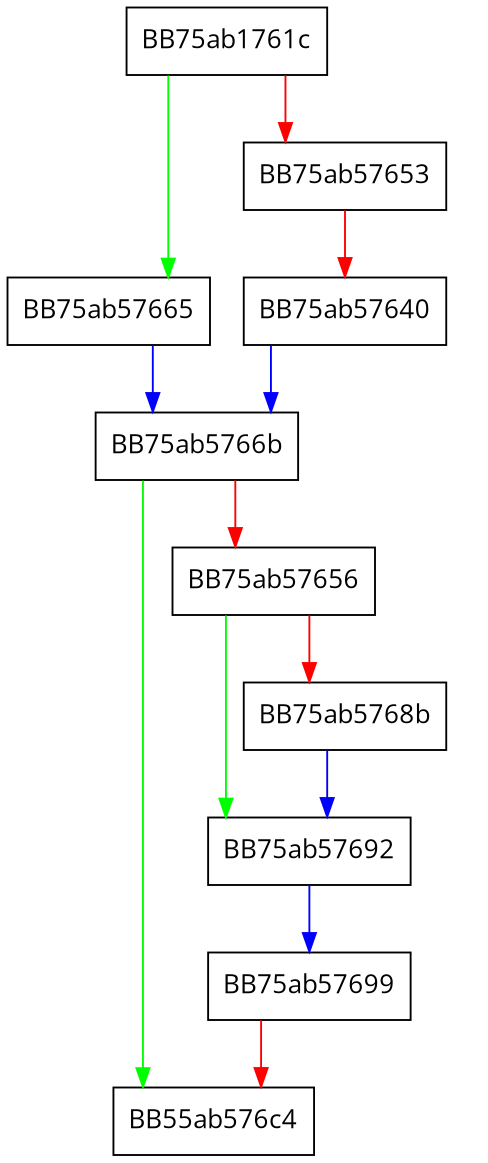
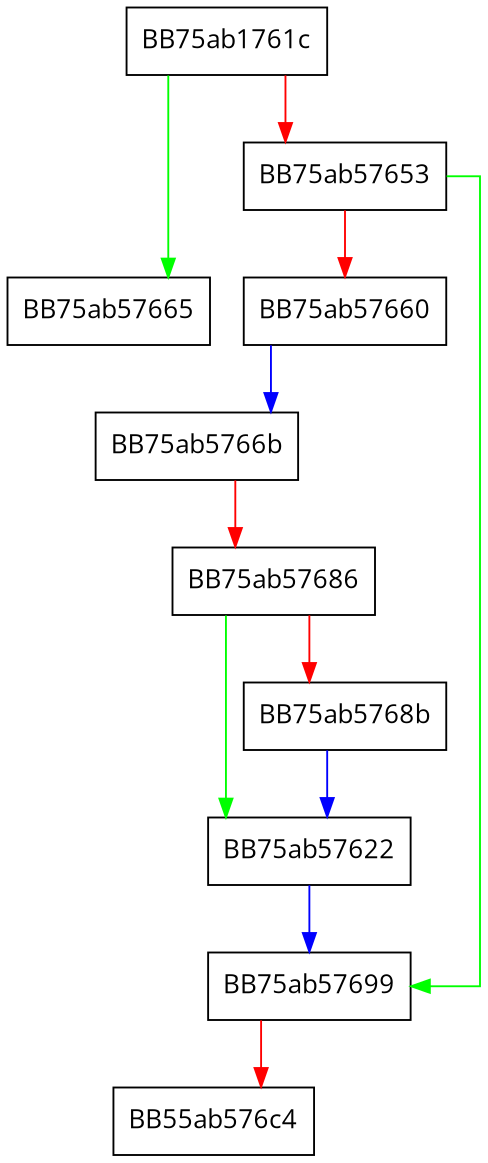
  digraph {
    fontname="Open Sans"
    splines=ortho
    node [fontname="Open Sans" shape=box]
    edge [color=red fontname="Open Sans"]
    n1 [label=BB75ab1761c]
    BB75ab57665
    BB75ab57653
    BB75ab5766b
    n5 [label=BB75ab57699]
-   BB75ab57660 [label=BB75ab57640]
+   BB75ab57660
    n7 [label=BB55ab576c4]
-   BB75ab57686 [label=BB75ab57656]
-   BB75ab57692
+   BB75ab57686
+   BB75ab57692 [label=BB75ab57622]
    BB75ab5768b
    n1 -> BB75ab57665 [color=green]
    n1 -> BB75ab57653
-   BB75ab57665 -> BB75ab5766b [color=blue]
+   BB75ab57653 -> n5 [color=green]
    BB75ab57653 -> BB75ab57660
-   BB75ab5766b -> n7 [color=green]
    BB75ab5766b -> BB75ab57686
    n5 -> n7
    BB75ab57660 -> BB75ab5766b [color=blue]
    BB75ab57686 -> BB75ab57692 [color=green]
    BB75ab57686 -> BB75ab5768b
    BB75ab57692 -> n5 [color=blue]
    BB75ab5768b -> BB75ab57692 [color=blue]
  }
